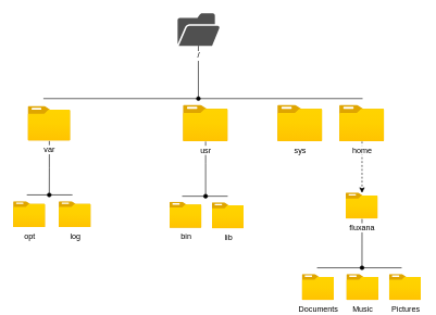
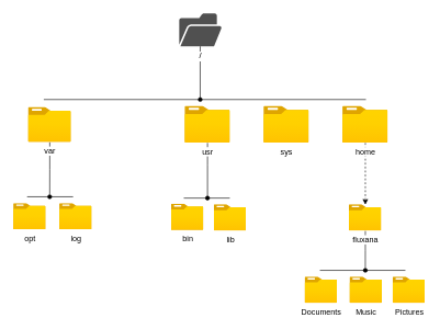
  <mxCell id="0" />
  <mxCell id="1" parent="0" />
  <mxCell id="2" value="" style="edgeStyle=orthogonalEdgeStyle;rounded=0;orthogonalLoop=1;jettySize=auto;html=1;endArrow=oval;endFill=1;" parent="1" source="3" edge="1"><mxGeometry relative="1" as="geometry"><mxPoint x="315" y="301" as="targetPoint" /><Array as="points"><mxPoint x="315" y="251" /></Array></mxGeometry></mxCell>
  <mxCell id="3" value="usr" style="image;aspect=fixed;html=1;points=[];align=center;fontSize=12;image=img/lib/azure2/general/Folder_Blank.svg;" parent="1" vertex="1"><mxGeometry x="280.57" y="161" width="69" height="56.0" as="geometry" /></mxCell>
- <mxCell id="4" value="sys" style="image;aspect=fixed;html=1;points=[];align=center;fontSize=12;image=img/lib/azure2/general/Folder_Blank.svg;" parent="1" vertex="1"><mxGeometry x="425.57" y="161" width="69" height="56.0" as="geometry" /></mxCell>
+ <mxCell id="4" value="sys" style="image;aspect=fixed;html=1;points=[];align=center;fontSize=12;image=img/lib/azure2/general/Folder_Blank.svg;" parent="1" vertex="1"><mxGeometry x="400.57" y="161" width="69" height="56.0" as="geometry" /></mxCell>
  <mxCell id="5" value="" style="edgeStyle=orthogonalEdgeStyle;rounded=0;orthogonalLoop=1;jettySize=auto;html=1;dashed=1;" parent="1" source="6" target="8" edge="1"><mxGeometry relative="1" as="geometry" /></mxCell>
  <mxCell id="6" value="home" style="image;aspect=fixed;html=1;points=[];align=center;fontSize=12;image=img/lib/azure2/general/Folder_Blank.svg;" parent="1" vertex="1"><mxGeometry x="520.57" y="161" width="69" height="56.0" as="geometry" /></mxCell>
  <mxCell id="7" value="" style="edgeStyle=orthogonalEdgeStyle;rounded=0;orthogonalLoop=1;jettySize=auto;html=1;endArrow=oval;endFill=1;" parent="1" source="8" edge="1"><mxGeometry relative="1" as="geometry"><mxPoint x="555.029" y="331" as="sourcePoint" /><mxPoint x="555.075" y="411" as="targetPoint" /></mxGeometry></mxCell>
- <mxCell id="8" value="fluxana" style="image;aspect=fixed;html=1;points=[];align=center;fontSize=12;image=img/lib/azure2/general/Folder_Blank.svg;" parent="1" vertex="1"><mxGeometry x="530.43" y="296" width="49.29" height="40" as="geometry" /></mxCell>
+ <mxCell id="8" value="fluxana" style="image;aspect=fixed;html=1;points=[];align=center;fontSize=12;image=img/lib/azure2/general/Folder_Blank.svg;" parent="1" vertex="1"><mxGeometry x="530.43" y="311" width="49.29" height="40" as="geometry" /></mxCell>
  <mxCell id="9" value="bin" style="image;aspect=fixed;html=1;points=[];align=center;fontSize=12;image=img/lib/azure2/general/Folder_Blank.svg;" parent="1" vertex="1"><mxGeometry x="259.93" y="310" width="49.29" height="40" as="geometry" /></mxCell>
  <mxCell id="10" value="" style="endArrow=none;html=1;rounded=0;" parent="1" edge="1"><mxGeometry width="50" height="50" relative="1" as="geometry"><mxPoint x="278.93" y="301" as="sourcePoint" /><mxPoint x="348.93" y="301" as="targetPoint" /></mxGeometry></mxCell>
  <mxCell id="11" value="lib" style="image;aspect=fixed;html=1;points=[];align=center;fontSize=12;image=img/lib/azure2/general/Folder_Blank.svg;" parent="1" vertex="1"><mxGeometry x="324.93" y="311" width="49.29" height="40" as="geometry" /></mxCell>
  <mxCell id="12" value="" style="edgeStyle=orthogonalEdgeStyle;rounded=0;orthogonalLoop=1;jettySize=auto;html=1;endArrow=oval;endFill=1;" parent="1" source="13" edge="1"><mxGeometry relative="1" as="geometry"><mxPoint x="75.114" y="211" as="sourcePoint" /><mxPoint x="75" y="299" as="targetPoint" /></mxGeometry></mxCell>
  <mxCell id="13" value="var&lt;br&gt;" style="image;aspect=fixed;html=1;points=[];align=center;fontSize=12;image=img/lib/azure2/general/Folder_Blank.svg;" parent="1" vertex="1"><mxGeometry x="42.35" y="162.9" width="65.43" height="53.1" as="geometry" /></mxCell>
  <mxCell id="14" value="opt" style="image;aspect=fixed;html=1;points=[];align=center;fontSize=12;image=img/lib/azure2/general/Folder_Blank.svg;" parent="1" vertex="1"><mxGeometry x="20" y="309" width="49.29" height="40" as="geometry" /></mxCell>
  <mxCell id="15" value="" style="endArrow=none;html=1;rounded=0;" parent="1" edge="1"><mxGeometry width="50" height="50" relative="1" as="geometry"><mxPoint x="40.57" y="299" as="sourcePoint" /><mxPoint x="110.57" y="299" as="targetPoint" /></mxGeometry></mxCell>
  <mxCell id="16" value="log" style="image;aspect=fixed;html=1;points=[];align=center;fontSize=12;image=img/lib/azure2/general/Folder_Blank.svg;" parent="1" vertex="1"><mxGeometry x="90" y="309" width="49.29" height="40" as="geometry" /></mxCell>
  <mxCell id="17" value="Documents" style="image;aspect=fixed;html=1;points=[];align=center;fontSize=12;image=img/lib/azure2/general/Folder_Blank.svg;" parent="1" vertex="1"><mxGeometry x="463.17" y="421" width="49.29" height="40" as="geometry" /></mxCell>
  <mxCell id="18" value="" style="endArrow=none;html=1;rounded=0;" parent="1" edge="1"><mxGeometry width="50" height="50" relative="1" as="geometry"><mxPoint x="486" y="411" as="sourcePoint" /><mxPoint x="616" y="411" as="targetPoint" /><Array as="points"><mxPoint x="556" y="411" /></Array></mxGeometry></mxCell>
  <mxCell id="19" value="Pictures" style="image;aspect=fixed;html=1;points=[];align=center;fontSize=12;image=img/lib/azure2/general/Folder_Blank.svg;" parent="1" vertex="1"><mxGeometry x="597" y="421" width="49.29" height="40" as="geometry" /></mxCell>
  <mxCell id="20" value="Music" style="image;aspect=fixed;html=1;points=[];align=center;fontSize=12;image=img/lib/azure2/general/Folder_Blank.svg;" parent="1" vertex="1"><mxGeometry x="531.43" y="421" width="49.29" height="40" as="geometry" /></mxCell>
  <mxCell id="21" value="" style="endArrow=none;html=1;rounded=0;" parent="1" edge="1"><mxGeometry width="50" height="50" relative="1" as="geometry"><mxPoint x="66" y="151" as="sourcePoint" /><mxPoint x="556" y="151" as="targetPoint" /></mxGeometry></mxCell>
  <mxCell id="22" value="" style="edgeStyle=orthogonalEdgeStyle;rounded=0;orthogonalLoop=1;jettySize=auto;html=1;endArrow=oval;endFill=1;" parent="1" edge="1"><mxGeometry relative="1" as="geometry"><mxPoint x="303.86" y="93" as="sourcePoint" /><mxPoint x="303.889" y="151" as="targetPoint" /><Array as="points"><mxPoint x="303.86" y="138" /><mxPoint x="303.86" y="138" /></Array></mxGeometry></mxCell>
  <mxCell id="23" value="&lt;font style=&quot;font-size: 13px;&quot;&gt;/&lt;/font&gt;" style="sketch=0;pointerEvents=1;shadow=0;dashed=0;html=1;strokeColor=none;fillColor=#505050;labelPosition=center;verticalLabelPosition=bottom;verticalAlign=top;outlineConnect=0;align=center;shape=mxgraph.office.concepts.folder_open;" parent="1" vertex="1"><mxGeometry x="272" y="20" width="64.93" height="50" as="geometry" /></mxCell>
  <mxCell id="24" value="" style="endArrow=none;html=1;rounded=0;" parent="1" target="23" edge="1"><mxGeometry width="50" height="50" relative="1" as="geometry"><mxPoint x="303.86" y="78" as="sourcePoint" /><mxPoint x="353.86" y="48" as="targetPoint" /></mxGeometry></mxCell>
